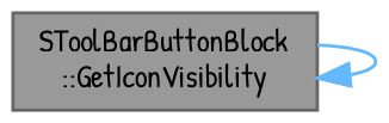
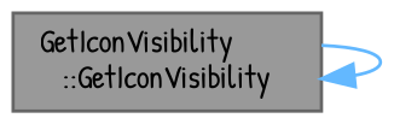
  digraph {
    rankdir=TB
    fontname="Patrick Hand"
-   n1 [color=gray40 fillcolor=grey60 fontcolor=black fontname="Patrick Hand" fontsize=10 height=0.2 label="SToolBarButtonBlock\l::GetIconVisibility" shape=box style=filled width=0.4]
+   n1 [color=gray40 fillcolor=grey60 fontcolor=black fontname="Patrick Hand" fontsize=10 height=0.2 label="GetIconVisibility\l::GetIconVisibility" shape=box style=filled width=0.4]
    n1 -> n1 [color=steelblue1 fontname="Patrick Hand" fontsize=10 labelfontname=Helvetica labelfontsize=10 style=solid]
  }
